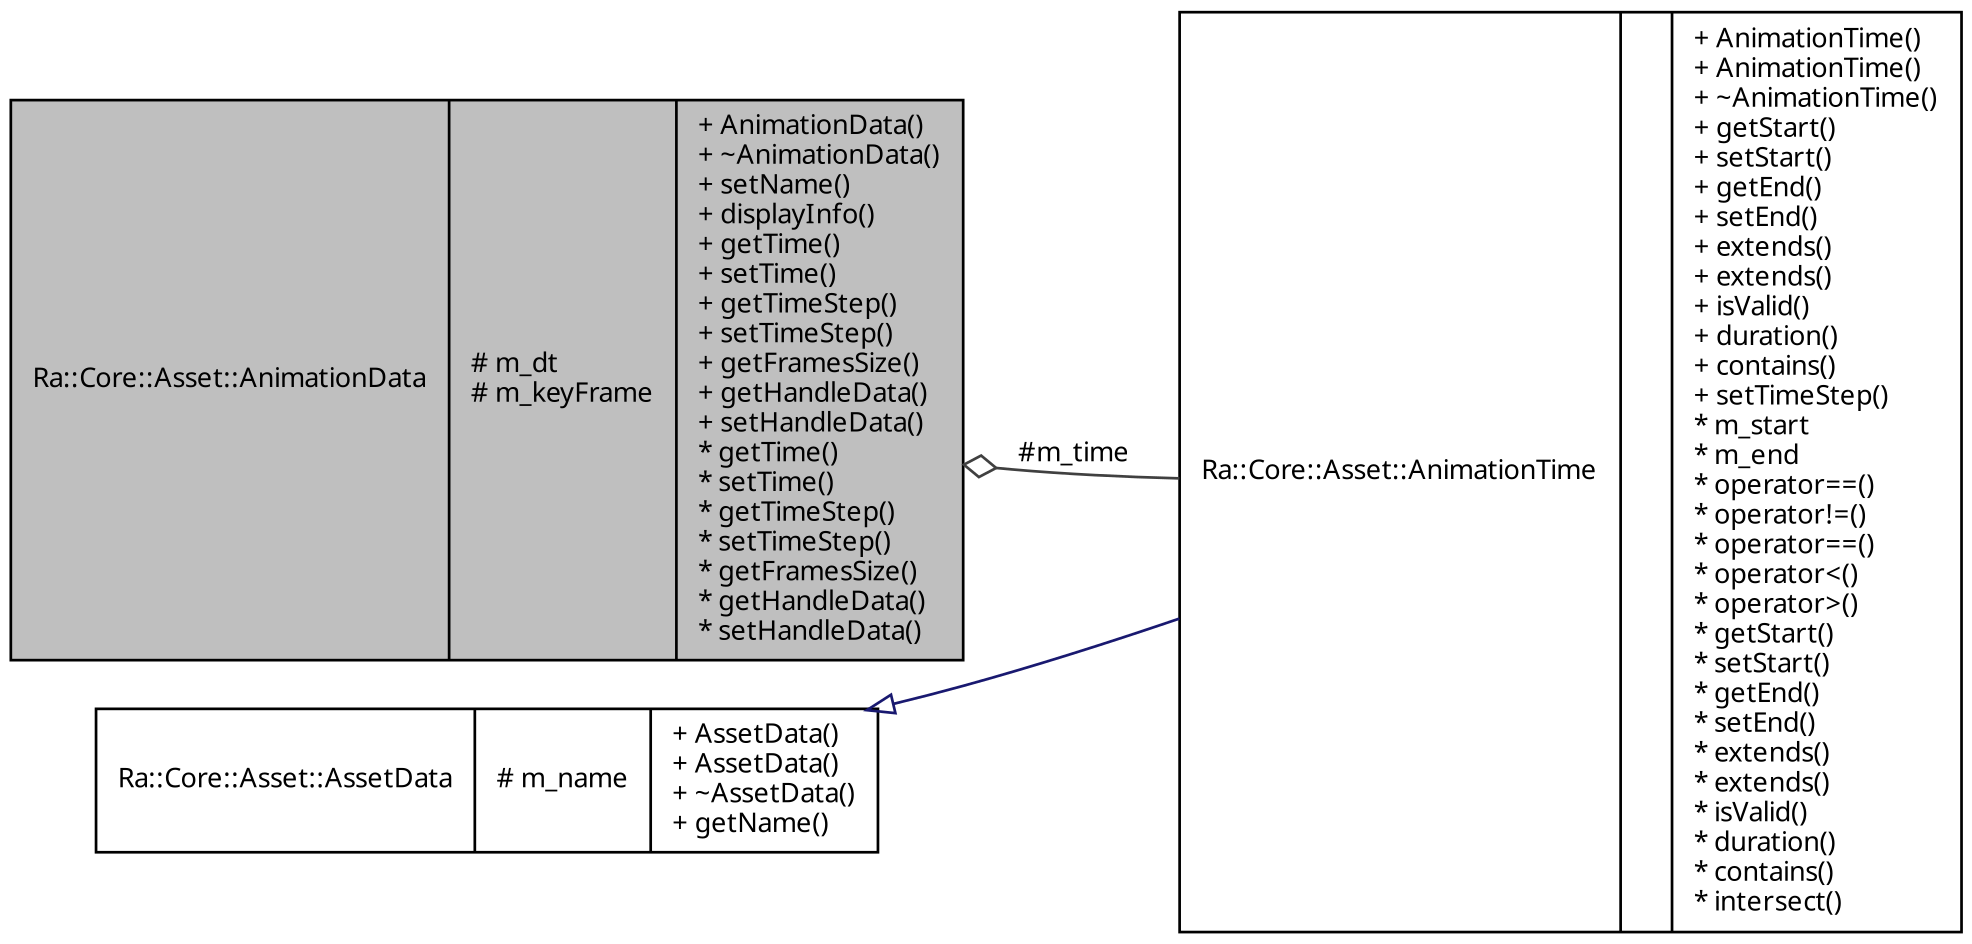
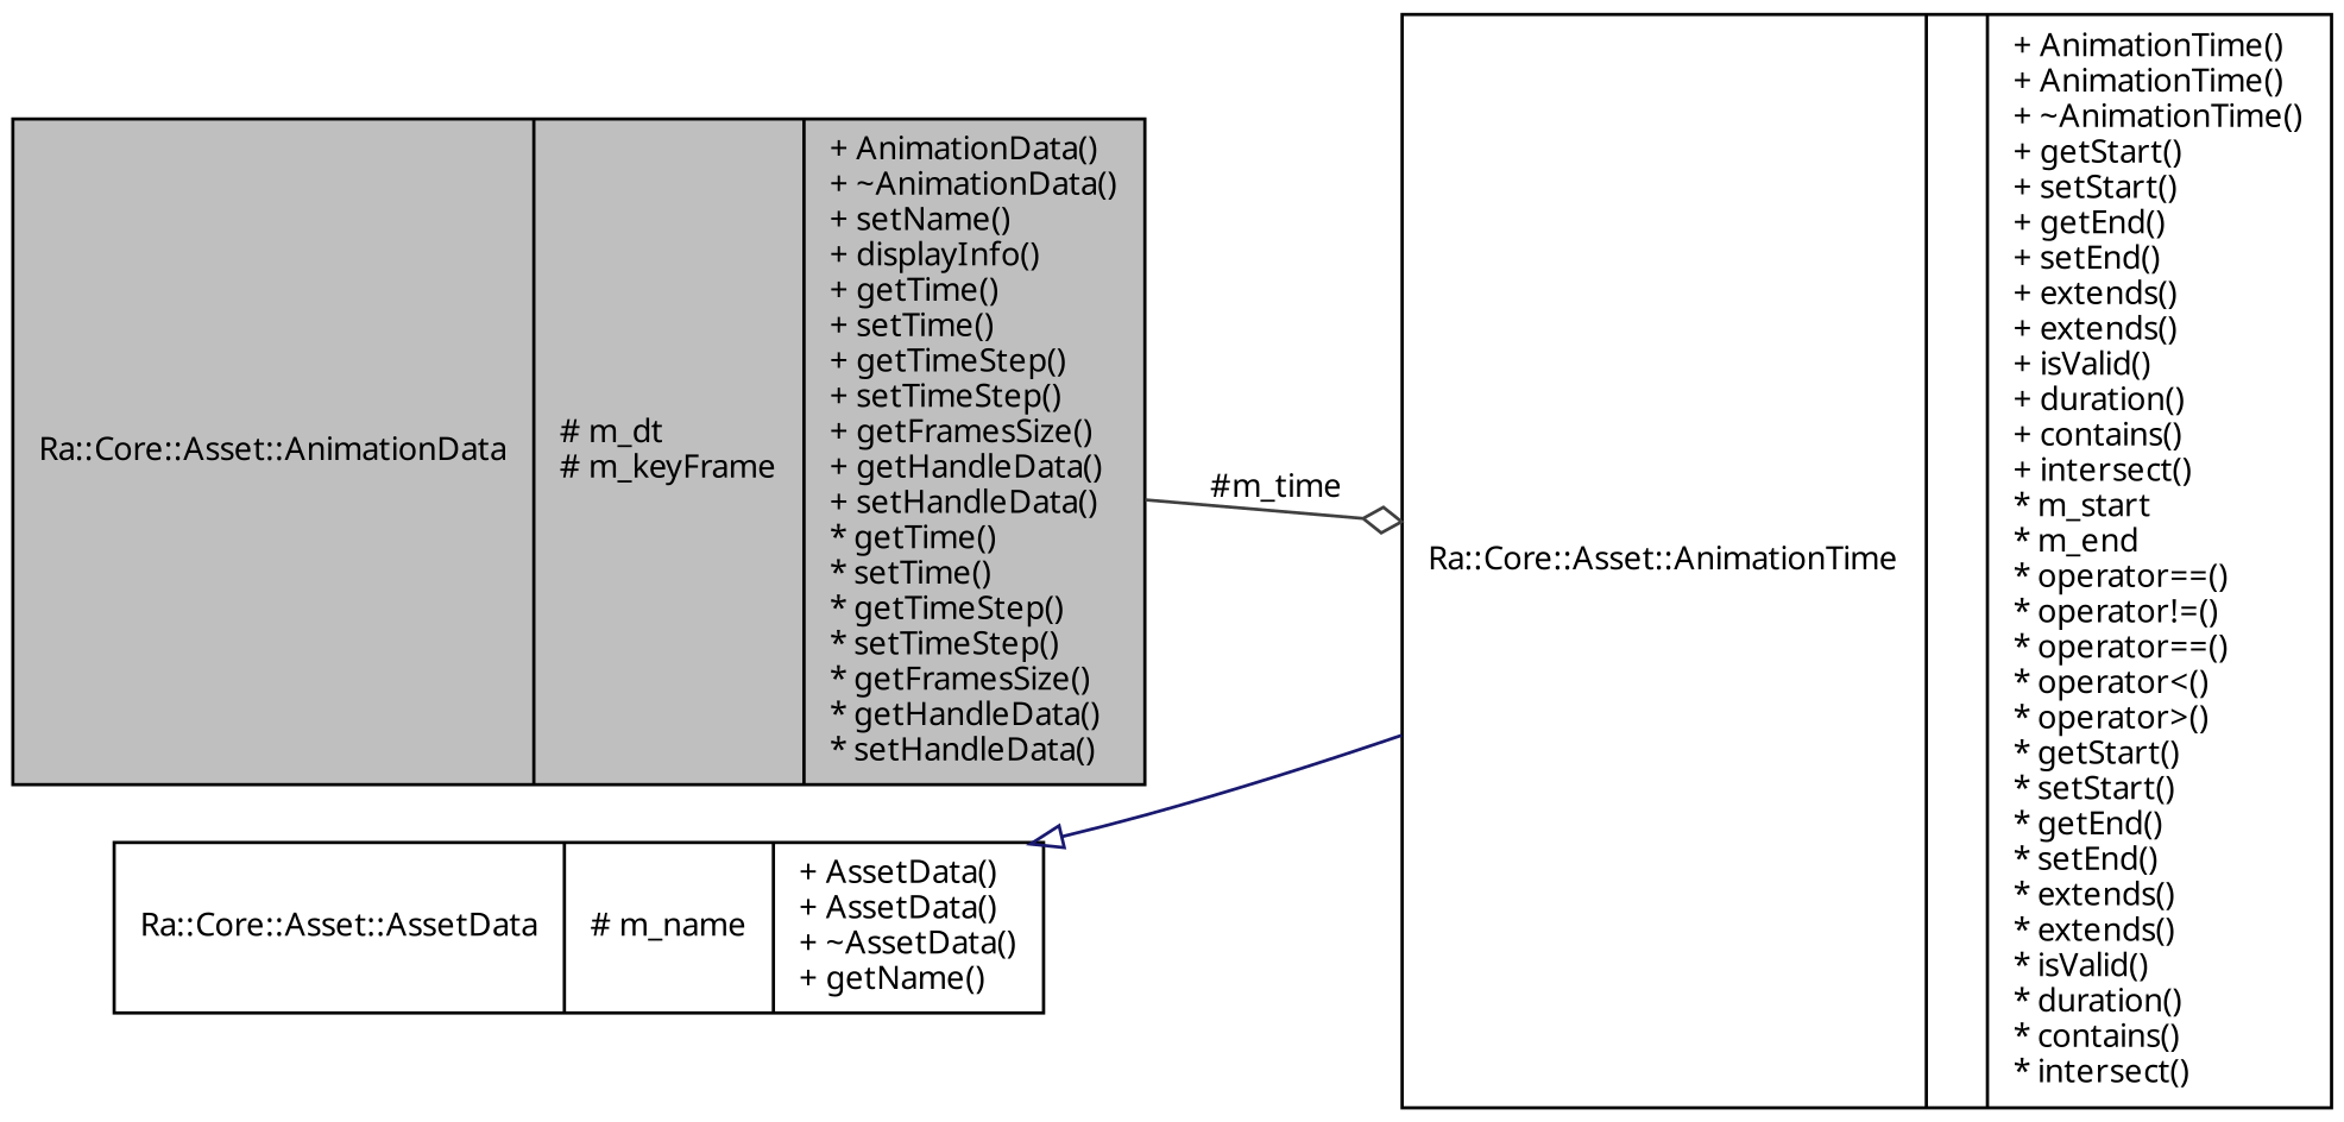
  digraph {
    fontname="Noto Sans"
    rankdir=LR
    node [color=black fillcolor=white fontname="Noto Sans" fontsize=10 shape=record style=filled]
    edge [fontname="Noto Sans" fontsize=10 labelfontname=Helvetica labelfontsize=10 style=solid]
    n1 [fillcolor=grey75 fontcolor=black height=0.2 label="{Ra::Core::Asset::AnimationData\n|# m_dt\l# m_keyFrame\l|+ AnimationData()\l+ ~AnimationData()\l+ setName()\l+ displayInfo()\l+ getTime()\l+ setTime()\l+ getTimeStep()\l+ setTimeStep()\l+ getFramesSize()\l+ getHandleData()\l+ setHandleData()\l* getTime()\l* setTime()\l* getTimeStep()\l* setTimeStep()\l* getFramesSize()\l* getHandleData()\l* setHandleData()\l}" width=0.4]
    n2 [height=0.2 label="{Ra::Core::Asset::AssetData\n|# m_name\l|+ AssetData()\l+ AssetData()\l+ ~AssetData()\l+ getName()\l}" width=0.4]
-   n3 [height=0.2 label="{Ra::Core::Asset::AnimationTime\n||+ AnimationTime()\l+ AnimationTime()\l+ ~AnimationTime()\l+ getStart()\l+ setStart()\l+ getEnd()\l+ setEnd()\l+ extends()\l+ extends()\l+ isValid()\l+ duration()\l+ contains()\l+ setTimeStep()\l* m_start\l* m_end\l* operator==()\l* operator!=()\l* operator==()\l* operator\<()\l* operator\>()\l* getStart()\l* setStart()\l* getEnd()\l* setEnd()\l* extends()\l* extends()\l* isValid()\l* duration()\l* contains()\l* intersect()\l}" width=0.4]
+   n3 [height=0.2 label="{Ra::Core::Asset::AnimationTime\n||+ AnimationTime()\l+ AnimationTime()\l+ ~AnimationTime()\l+ getStart()\l+ setStart()\l+ getEnd()\l+ setEnd()\l+ extends()\l+ extends()\l+ isValid()\l+ duration()\l+ contains()\l+ intersect()\l* m_start\l* m_end\l* operator==()\l* operator!=()\l* operator==()\l* operator\<()\l* operator\>()\l* getStart()\l* setStart()\l* getEnd()\l* setEnd()\l* extends()\l* extends()\l* isValid()\l* duration()\l* contains()\l* intersect()\l}" width=0.4]
    n2 -> n3 [arrowtail=onormal color=midnightblue dir=back]
-   n3 -> n1 [arrowhead=odiamond color=grey25 label=" #m_time"]
+   n1 -> n3 [arrowhead=odiamond color=grey25 label=" #m_time"]
  }
